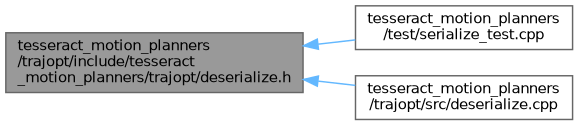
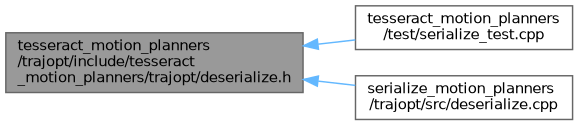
  digraph {
    rankdir=LR
    node [color=grey40 fillcolor=white fontname=Helvetica fontsize=10 shape=box style=filled]
    edge [color=steelblue1 dir=back fontname=Helvetica fontsize=10 labelfontname=Helvetica labelfontsize=10 style=solid]
    n1 [color=gray40 fillcolor=grey60 fontcolor=black height=0.2 label="tesseract_motion_planners\l/trajopt/include/tesseract\l_motion_planners/trajopt/deserialize.h" width=0.4]
    n2 [height=0.2 label="tesseract_motion_planners\l/test/serialize_test.cpp" width=0.4]
-   n3 [height=0.2 label="tesseract_motion_planners\l/trajopt/src/deserialize.cpp" width=0.4]
+   n3 [height=0.2 label="serialize_motion_planners\l/trajopt/src/deserialize.cpp" width=0.4]
    n1 -> n2
    n1 -> n3
  }
